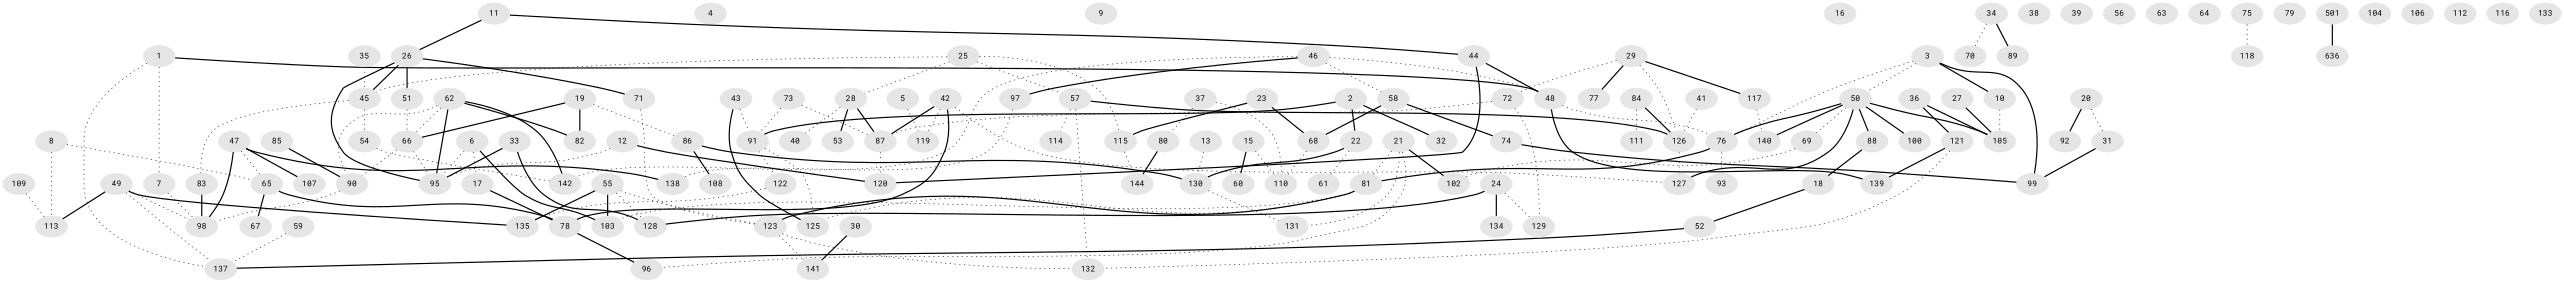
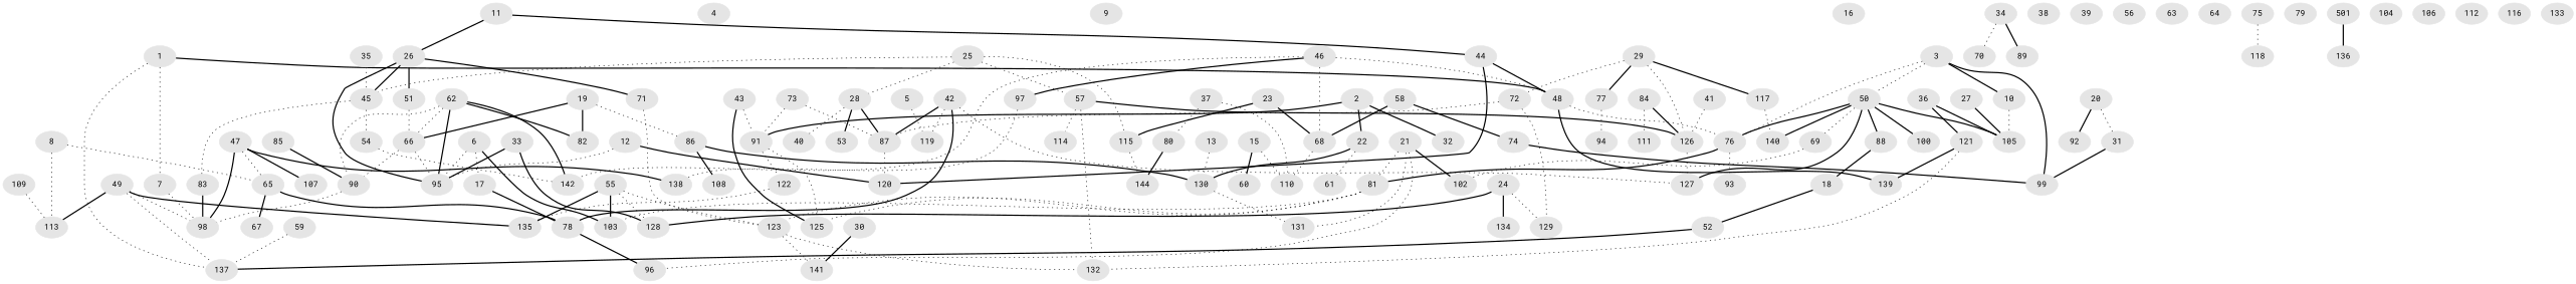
  graph {
    fontname="Roboto Mono"
    node [color=gray90 fontname="Roboto Mono" style=filled]
    edge [fontname="Roboto Mono" style=dotted]
    1
    7
    48
    137
    98
    76
    139
    2
    22
    32
    91
    130
    61
    125
    122
    3
    10
    50
    99
    105
    127
    69
    88
    100
    140
    81
    93
    4
    5
    119
    6
    17
    95
    103
    78
    8
    65
    113
    67
    9
    11
    26
    44
    45
    51
    71
    120
    12
    13
    131
    15
    60
    110
    18
    52
    16
    96
    19
    66
    82
    86
    90
    108
    20
    31
    92
    21
    102
    123
    23
    68
    115
    n73 [label=144]
    24
    128
    129
    134
    25
    28
    57
    40
    53
    87
    54
    83
    126
    114
    132
    27
    29
    72
    77
    117
+   94
    30
    141
    33
    34
    70
    89
    35
    36
    121
    37
    80
    38
    39
    41
    42
    43
    142
    46
    97
    138
    47
    107
    49
    135
    55
    56
    58
    74
    59
    62
    63
    64
    73
    75
    118
    79
    84
    111
    85
    n134 [label=501]
-   136 [label=636]
+   136
    104
    106
    109
    112
    116
    133
    1 -- 7
    1 -- 48 [style=bold]
    1 -- 137
    7 -- 98
    48 -- 76
    48 -- 139 [style=bold]
    76 -- 81 [style=bold]
    76 -- 93
    2 -- 22 [style=bold]
    2 -- 32 [style=bold]
    2 -- 91 [style=bold]
    22 -- 130 [style=bold]
    22 -- 61
    91 -- 125
    91 -- 122
    130 -- 131
    122 -- 135
    3 -- 76
    3 -- 10 [style=bold]
    3 -- 50
    3 -- 99 [style=bold]
    10 -- 105
    50 -- 76 [style=bold]
    50 -- 105 [style=bold]
    50 -- 127 [style=bold]
    50 -- 69
    50 -- 88 [style=bold]
    50 -- 100 [style=bold]
    50 -- 140 [style=bold]
    69 -- 102
    88 -- 18 [style=bold]
    81 -- 125
    81 -- 103
-   81 -- 123 [style=bold]
+   81 -- 123
    5 -- 119
    6 -- 17
    6 -- 95
    6 -- 103 [style=bold]
    17 -- 78 [style=bold]
    78 -- 96 [style=bold]
    8 -- 65
    8 -- 113
    65 -- 78 [style=bold]
    65 -- 67 [style=bold]
    11 -- 26 [style=bold]
    11 -- 44 [style=bold]
    26 -- 95 [style=bold]
    26 -- 45 [style=bold]
    26 -- 51 [style=bold]
    26 -- 71 [style=bold]
    44 -- 48 [style=bold]
    44 -- 120 [style=bold]
    45 -- 54
    45 -- 83
    51 -- 66
    71 -- 123
    12 -- 95
    12 -- 120 [style=bold]
    13 -- 130
    15 -- 60 [style=bold]
    15 -- 110
    18 -- 52 [style=bold]
    52 -- 137 [style=bold]
    19 -- 66 [style=bold]
    19 -- 82 [style=bold]
    19 -- 86
    66 -- 95
    66 -- 90
    86 -- 130 [style=bold]
    86 -- 108 [style=bold]
    90 -- 98
    20 -- 31
    20 -- 92 [style=bold]
    31 -- 99 [style=bold]
    21 -- 81
    21 -- 131
    21 -- 96
    21 -- 102 [style=bold]
    123 -- 132
    123 -- 141
    23 -- 68 [style=bold]
    23 -- 115 [style=bold]
    68 -- 110
    115 -- n73
    24 -- 128 [style=bold]
    24 -- 129
    24 -- 134 [style=bold]
    25 -- 45
    25 -- 115
    25 -- 28
    25 -- 57
    28 -- 40
    28 -- 53 [style=bold]
    28 -- 87 [style=bold]
    57 -- 126 [style=bold]
    57 -- 114
    57 -- 132
    87 -- 120
    54 -- 142
    83 -- 98 [style=bold]
    126 -- 127
    27 -- 105 [style=bold]
    29 -- 126
    29 -- 72
    29 -- 77 [style=bold]
    29 -- 117 [style=bold]
    72 -- 129
    72 -- 87
+   77 -- 94
    117 -- 140
    30 -- 141 [style=bold]
    33 -- 95 [style=bold]
    33 -- 128 [style=bold]
    34 -- 70
    34 -- 89 [style=bold]
    35 -- 45
    36 -- 105 [style=bold]
    36 -- 121 [style=bold]
    121 -- 139 [style=bold]
    121 -- 132
    37 -- 110
    37 -- 80
    80 -- n73 [style=bold]
    41 -- 126
    42 -- 127
    42 -- 119
    42 -- 78 [style=bold]
    42 -- 87 [style=bold]
    43 -- 91
    43 -- 125 [style=bold]
    46 -- 48
-   46 -- 58
+   46 -- 68
    46 -- 142
    46 -- 97 [style=bold]
    97 -- 138
    47 -- 98 [style=bold]
    47 -- 65
    47 -- 138 [style=bold]
    47 -- 107 [style=bold]
    49 -- 137
    49 -- 98
    49 -- 113 [style=bold]
    49 -- 135 [style=bold]
    55 -- 103 [style=bold]
    55 -- 123
    55 -- 128
    55 -- 135 [style=bold]
    58 -- 68 [style=bold]
    58 -- 74 [style=bold]
    74 -- 99 [style=bold]
    59 -- 137
    62 -- 95 [style=bold]
    62 -- 66
    62 -- 82 [style=bold]
    62 -- 90
    62 -- 142 [style=bold]
    73 -- 91
    73 -- 87
    75 -- 118
    84 -- 126 [style=bold]
    84 -- 111
    85 -- 90 [style=bold]
    n134 -- 136 [style=bold]
    109 -- 113
  }
